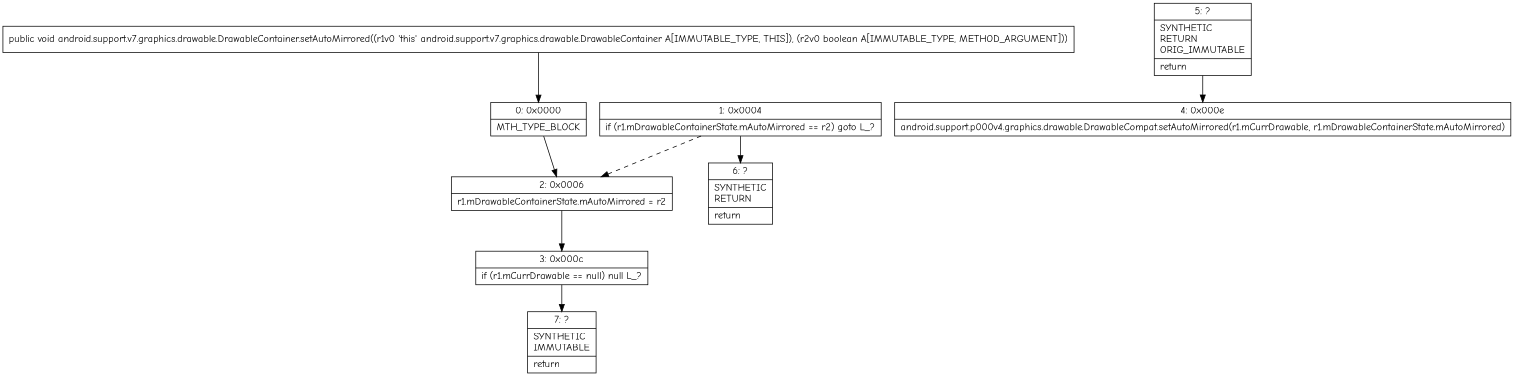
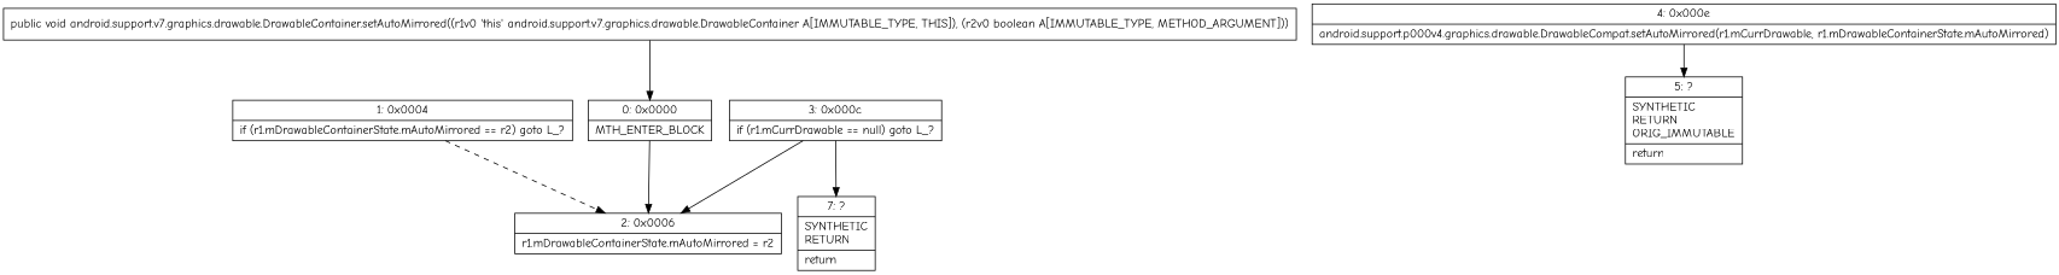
  digraph {
    fontname="Comic Neue"
    node [fontname="Comic Neue" shape=record]
    edge [fontname="Comic Neue"]
-   n1 [label="{0\:\ 0x0000|MTH_TYPE_BLOCK\l}"]
+   n1 [label="{0\:\ 0x0000|MTH_ENTER_BLOCK\l}"]
    n2 [label="{2\:\ 0x0006|r1.mDrawableContainerState.mAutoMirrored = r2\l}"]
    n3 [label="{1\:\ 0x0004|if (r1.mDrawableContainerState.mAutoMirrored == r2) goto L_?\l}"]
-   n4 [label="{6\:\ ?|SYNTHETIC\lRETURN\l|return\l}"]
-   n5 [label="{3\:\ 0x000c|if (r1.mCurrDrawable == null) null L_?\l}"]
-   n6 [label="{7\:\ ?|SYNTHETIC\lIMMUTABLE\l|return\l}"]
+   n5 [label="{3\:\ 0x000c|if (r1.mCurrDrawable == null) goto L_?\l}"]
+   n6 [label="{7\:\ ?|SYNTHETIC\lRETURN\l|return\l}"]
    n7 [label="{4\:\ 0x000e|android.support.p000v4.graphics.drawable.DrawableCompat.setAutoMirrored(r1.mCurrDrawable, r1.mDrawableContainerState.mAutoMirrored)\l}"]
    n8 [label="{5\:\ ?|SYNTHETIC\lRETURN\lORIG_IMMUTABLE\l|return\l}"]
    n9 [label="{public void android.support.v7.graphics.drawable.DrawableContainer.setAutoMirrored((r1v0 'this' android.support.v7.graphics.drawable.DrawableContainer A[IMMUTABLE_TYPE, THIS]), (r2v0 boolean A[IMMUTABLE_TYPE, METHOD_ARGUMENT])) }"]
    n1 -> n2
-   n2 -> n5
+   n5 -> n2
    n3 -> n2 [style=dashed]
-   n3 -> n4
    n5 -> n6
-   n8 -> n7
+   n7 -> n8
    n9 -> n1
  }
